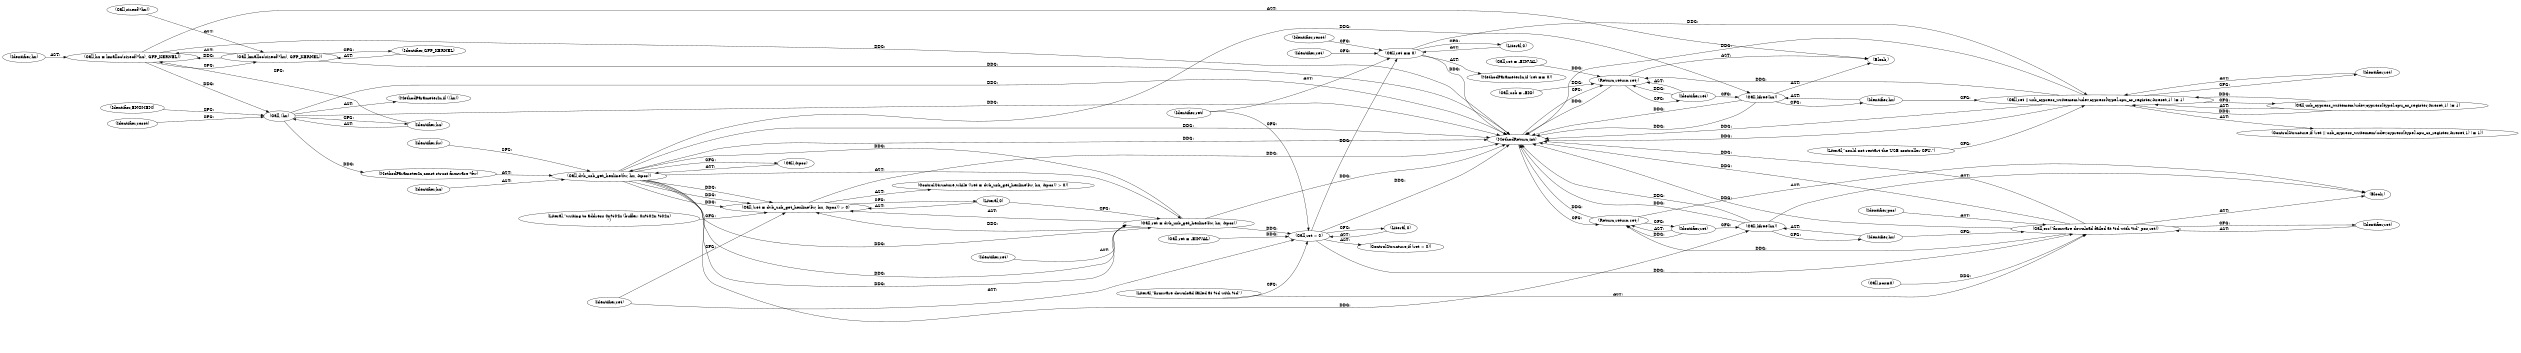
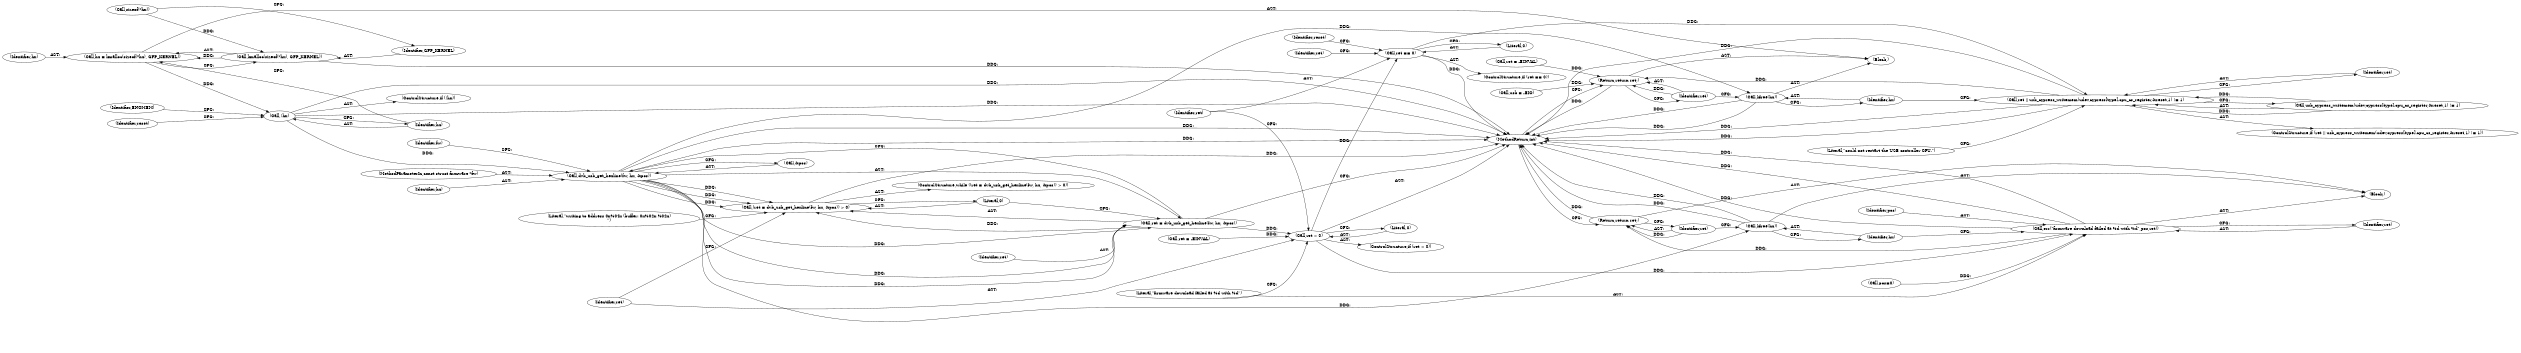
  digraph {
    rankdir=LR
    n1 [label="(Call,hx = kmalloc(sizeof(*hx), GFP_KERNEL))"]
    n2 [label="(Call,kmalloc(sizeof(*hx), GFP_KERNEL))"]
    n3 [label="(Call,!hx)"]
    n4 [label="(MethodReturn,int)"]
    n5 [label="(Block,)"]
    n6 [label="(Identifier,GFP_KERNEL)"]
    n7 [label="(Call,dvb_usb_get_hexline(fw, hx, &pos))"]
-   n8 [label="(MethodParameterIn,if (!hx))"]
+   n8 [label="(ControlStructure,if (!hx))"]
    n9 [label="(Identifier,hx)"]
    n10 [label="(Return,return ret;)"]
    n11 [label="(Return,return ret;)"]
    n12 [label="(Call,(ret = dvb_usb_get_hexline(fw, hx, &pos)) > 0)"]
    n13 [label="(Call,ret = dvb_usb_get_hexline(fw, hx, &pos))"]
    n14 [label="(Call,kfree(hx))"]
    n15 [label="(Call,kfree(hx))"]
    n16 [label="(Call,&pos)"]
    n17 [label="(ControlStructure,while ((ret = dvb_usb_get_hexline(fw, hx, &pos)) > 0))"]
    n18 [label="(Literal,0)"]
    n19 [label="(Call,ret < 0)"]
    n20 [label="(Block,)"]
    n21 [label="(Identifier,hx)"]
    n22 [label="(Identifier,hx)"]
    n23 [label="(Call,err(\"firmware download failed at %d with %d\",pos,ret))"]
    n24 [label="(Call,ret == 0)"]
    n25 [label="(ControlStructure,if (ret < 0))"]
    n26 [label="(Literal,0)"]
    n27 [label="(Identifier,ret)"]
    n28 [label="(Call,ret || usb_cypress_writemem(udev,cypress[type].cpu_cs_register,&reset,1) != 1)"]
-   n29 [label="(MethodParameterIn,if (ret == 0))"]
+   n29 [label="(ControlStructure,if (ret == 0))"]
    n30 [label="(Literal,0)"]
    n31 [label="(Identifier,ret)"]
    n32 [label="(Call,usb_cypress_writemem(udev,cypress[type].cpu_cs_register,&reset,1) != 1)"]
    n33 [label="(Identifier,ret)"]
    n34 [label="(ControlStructure,if (ret || usb_cypress_writemem(udev,cypress[type].cpu_cs_register,&reset,1) != 1))"]
    n35 [label="(Identifier,ret)"]
    n36 [label="(Identifier,ret)"]
    n37 [label="(Literal,\"could not restart the USB controller CPU.\")"]
    n38 [label="(Identifier,ENOMEM)"]
    n39 [label="(Identifier,hx)"]
    n40 [label="(Identifier,ret)"]
    n41 [label="(Identifier,reset)"]
    n42 [label="(Identifier,fw)"]
    n43 [label="(Call,ret = -EINVAL)"]
    n44 [label="(Literal,\"writing to address 0x%04x (buffer: 0x%02x %02x)\n\")"]
    n45 [label="(Identifier,ret)"]
    n46 [label="(Identifier,hx)"]
    n47 [label="(MethodParameterIn,const struct firmware *fw)"]
    n48 [label="(Identifier,reset)"]
    n49 [label="(Call,pos=0)"]
    n50 [label="(Literal,\"firmware download failed at %d with %d\")"]
    n51 [label="(Identifier,ret)"]
    n52 [label="(Call,sizeof(*hx))"]
    n53 [label="(Call,ret = -EINVAL)"]
    n54 [label="(Call,usb = -EIO)"]
    n55 [label="(Identifier,pos)"]
    n1 -> n2 [label="CFG: "]
    n1 -> n3 [label="DDG: "]
-   n1 -> n4 [label="DDG: "]
    n1 -> n5 [label="AST: "]
    n2 -> n1 [label="AST: "]
    n2 -> n1 [label="DDG: "]
    n2 -> n4 [label="DDG: "]
-   n2 -> n6 [label="CFG: "]
+   n52 -> n6 [label="CFG: "]
    n3 -> n4 [label="DDG: "]
    n3 -> n4 [label="DDG: "]
-   n3 -> n47 [label="DDG: "]
+   n3 -> n7 [label="DDG: "]
    n3 -> n8 [label="AST: "]
    n3 -> n9 [label="CFG: "]
    n4 -> n10 [label="CFG: "]
    n4 -> n11 [label="CFG: "]
    n6 -> n2 [label="AST: "]
    n7 -> n4 [label="DDG: "]
    n7 -> n4 [label="DDG: "]
    n7 -> n12 [label="DDG: "]
    n7 -> n12 [label="DDG: "]
    n7 -> n12 [label="DDG: "]
    n7 -> n13 [label="AST: "]
    n7 -> n13 [label="DDG: "]
    n7 -> n13 [label="DDG: "]
    n7 -> n13 [label="DDG: "]
    n7 -> n14 [label="DDG: "]
    n7 -> n15 [label="DDG: "]
    n7 -> n16 [label="CFG: "]
    n9 -> n1 [label="CFG: "]
    n9 -> n3 [label="AST: "]
    n10 -> n4 [label="DDG: "]
    n10 -> n20 [label="AST: "]
    n10 -> n31 [label="CFG: "]
    n11 -> n4 [label="DDG: "]
    n11 -> n5 [label="AST: "]
    n11 -> n35 [label="CFG: "]
    n12 -> n4 [label="DDG: "]
    n12 -> n17 [label="AST: "]
    n12 -> n18 [label="CFG: "]
-   n13 -> n4 [label="DDG: "]
-   n13 -> n7 [label="DDG: "]
+   n13 -> n4 [label="CFG: "]
+   n13 -> n7 [label="CFG: "]
    n13 -> n12 [label="AST: "]
    n13 -> n12 [label="DDG: "]
    n13 -> n19 [label="DDG: "]
    n14 -> n4 [label="DDG: "]
    n14 -> n4 [label="DDG: "]
    n14 -> n20 [label="AST: "]
    n14 -> n21 [label="CFG: "]
    n15 -> n4 [label="DDG: "]
    n15 -> n4 [label="DDG: "]
    n15 -> n5 [label="AST: "]
    n15 -> n22 [label="CFG: "]
    n16 -> n7 [label="AST: "]
    n18 -> n12 [label="AST: "]
    n18 -> n13 [label="CFG: "]
-   n19 -> n4 [label="DDG: "]
+   n19 -> n4 [label="AST: "]
    n19 -> n23 [label="DDG: "]
    n19 -> n24 [label="DDG: "]
    n19 -> n25 [label="AST: "]
    n19 -> n26 [label="CFG: "]
    n21 -> n14 [label="AST: "]
    n21 -> n23 [label="CFG: "]
    n22 -> n15 [label="AST: "]
    n22 -> n28 [label="CFG: "]
    n23 -> n4 [label="DDG: "]
    n23 -> n4 [label="DDG: "]
    n23 -> n4 [label="DDG: "]
    n23 -> n10 [label="DDG: "]
    n23 -> n20 [label="AST: "]
    n23 -> n27 [label="CFG: "]
    n24 -> n4 [label="DDG: "]
    n24 -> n28 [label="DDG: "]
    n24 -> n29 [label="AST: "]
    n24 -> n30 [label="CFG: "]
    n26 -> n19 [label="AST: "]
    n27 -> n23 [label="AST: "]
    n28 -> n4 [label="DDG: "]
    n28 -> n4 [label="DDG: "]
    n28 -> n4 [label="DDG: "]
    n28 -> n11 [label="DDG: "]
    n28 -> n32 [label="CFG: "]
    n28 -> n33 [label="CFG: "]
    n28 -> n34 [label="AST: "]
    n30 -> n24 [label="AST: "]
    n31 -> n10 [label="AST: "]
    n31 -> n10 [label="DDG: "]
    n31 -> n14 [label="CFG: "]
    n32 -> n28 [label="AST: "]
    n32 -> n28 [label="DDG: "]
    n32 -> n28 [label="DDG: "]
    n33 -> n28 [label="AST: "]
    n35 -> n11 [label="AST: "]
    n35 -> n11 [label="DDG: "]
    n35 -> n15 [label="CFG: "]
    n36 -> n13 [label="AST: "]
    n37 -> n28 [label="CFG: "]
    n38 -> n3 [label="CFG: "]
    n39 -> n7 [label="AST: "]
    n40 -> n12 [label="CFG: "]
    n40 -> n19 [label="AST: "]
    n41 -> n24 [label="CFG: "]
    n42 -> n7 [label="CFG: "]
    n43 -> n19 [label="DDG: "]
    n44 -> n12 [label="CFG: "]
    n45 -> n24 [label="CFG: "]
    n46 -> n1 [label="AST: "]
    n47 -> n7 [label="AST: "]
    n48 -> n3 [label="CFG: "]
    n49 -> n23 [label="DDG: "]
    n50 -> n19 [label="CFG: "]
    n50 -> n23 [label="AST: "]
    n51 -> n19 [label="CFG: "]
    n51 -> n24 [label="AST: "]
-   n52 -> n2 [label="AST: "]
+   n52 -> n2 [label="DDG: "]
    n53 -> n11 [label="DDG: "]
    n54 -> n11 [label="DDG: "]
    n55 -> n23 [label="AST: "]
  }
